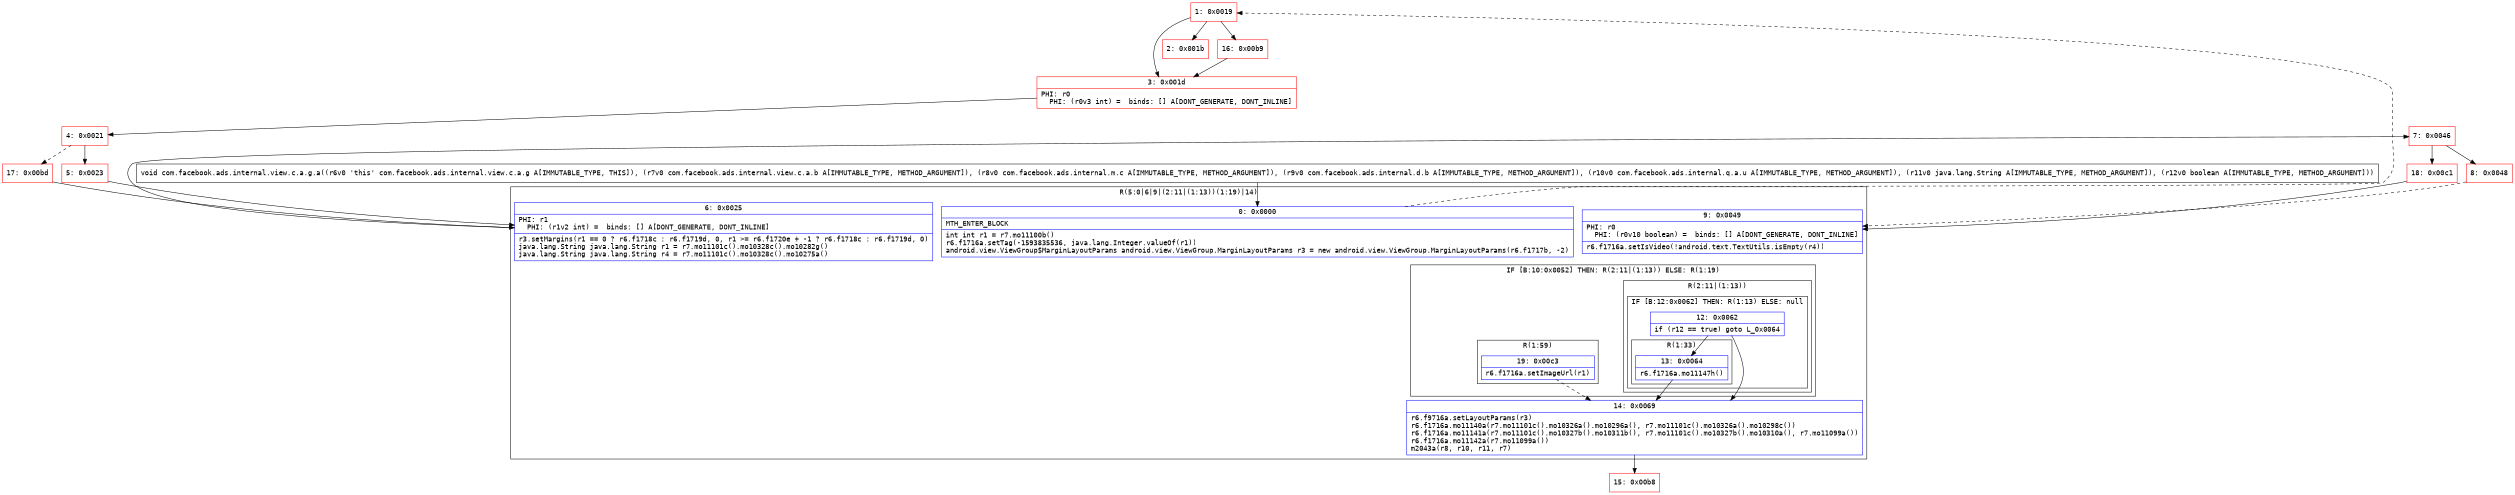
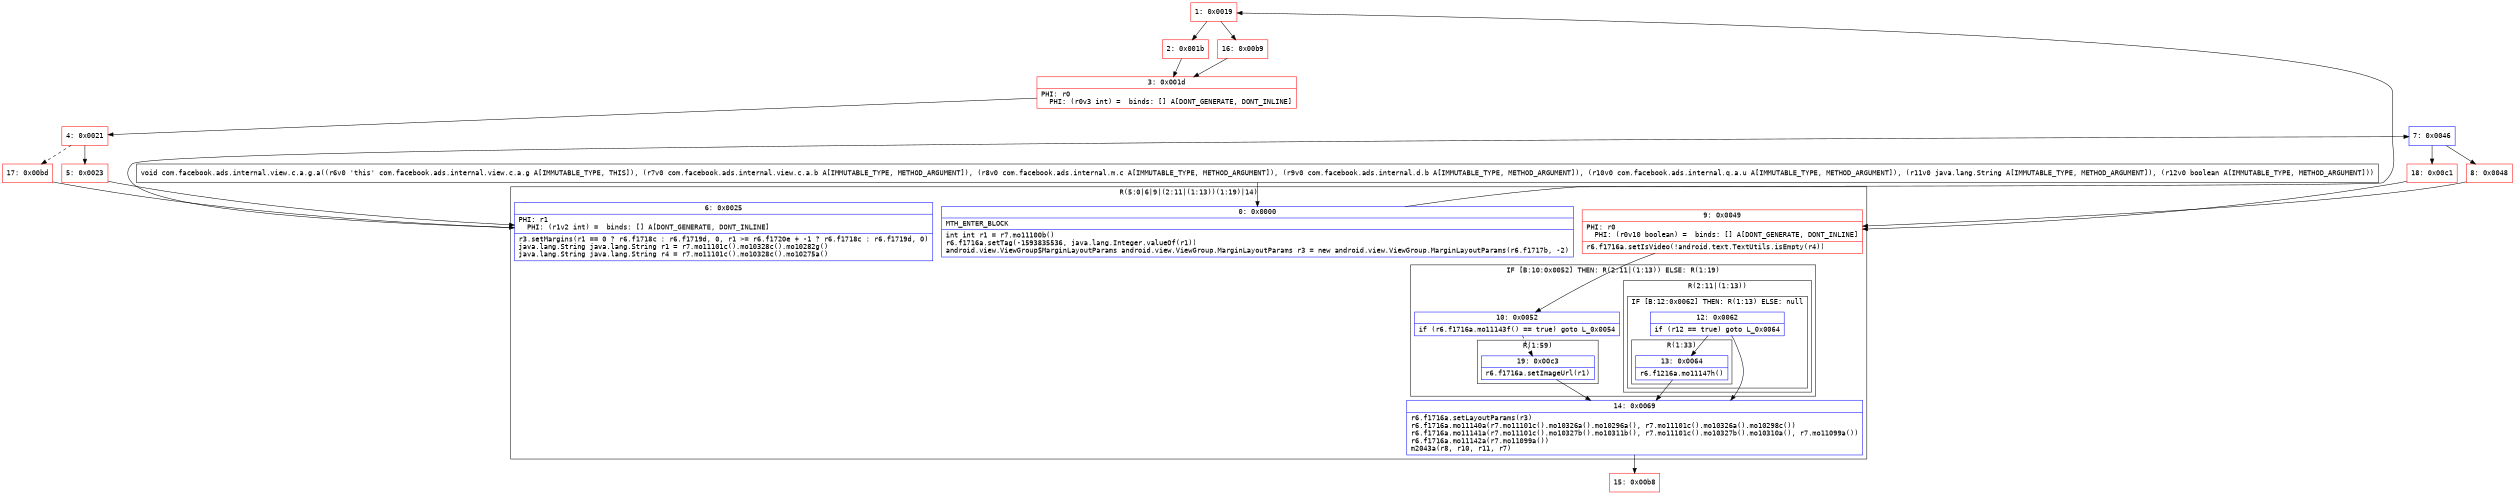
  digraph {
    fontname="DejaVu Sans Mono"
    node [color=red fontname="DejaVu Sans Mono" shape=record]
    edge [fontname="DejaVu Sans Mono"]
-   n1 [color=blue label="{13\:\ 0x0064|r6.f1716a.mo11147h()\l}"]
+   n1 [color=blue label="{13\:\ 0x0064|r6.f1216a.mo11147h()\l}"]
    n2 [color=blue label="{12\:\ 0x0062|if (r12 == true) goto L_0x0064\l}"]
    n3 [color=blue label="{19\:\ 0x00c3|r6.f1716a.setImageUrl(r1)\l}"]
+   n4 [color=blue label="{10\:\ 0x0052|if (r6.f1716a.mo11143f() == true) goto L_0x0054\l}"]
    n5 [color=blue label="{0\:\ 0x0000|MTH_ENTER_BLOCK\l|int int r1 = r7.mo11100b()\lr6.f1716a.setTag(\-1593835536, java.lang.Integer.valueOf(r1))\landroid.view.ViewGroup$MarginLayoutParams android.view.ViewGroup.MarginLayoutParams r3 = new android.view.ViewGroup.MarginLayoutParams(r6.f1717b, \-2)\l}"]
    n6 [color=blue label="{6\:\ 0x0025|PHI: r1 \l  PHI: (r1v2 int) =  binds: [] A[DONT_GENERATE, DONT_INLINE]\l|r3.setMargins(r1 == 0 ? r6.f1718c : r6.f1719d, 0, r1 \>= r6.f1720e + \-1 ? r6.f1718c : r6.f1719d, 0)\ljava.lang.String java.lang.String r1 = r7.mo11101c().mo10328c().mo10282g()\ljava.lang.String java.lang.String r4 = r7.mo11101c().mo10328c().mo10275a()\l}"]
-   n7 [color=blue label="{9\:\ 0x0049|PHI: r0 \l  PHI: (r0v10 boolean) =  binds: [] A[DONT_GENERATE, DONT_INLINE]\l|r6.f1716a.setIsVideo(!android.text.TextUtils.isEmpty(r4))\l}"]
-   n8 [color=blue label="{14\:\ 0x0069|r6.f9716a.setLayoutParams(r3)\lr6.f1716a.mo11140a(r7.mo11101c().mo10326a().mo10296a(), r7.mo11101c().mo10326a().mo10298c())\lr6.f1716a.mo11141a(r7.mo11101c().mo10327b().mo10311b(), r7.mo11101c().mo10327b().mo10310a(), r7.mo11099a())\lr6.f1716a.mo11142a(r7.mo11099a())\lm2043a(r8, r10, r11, r7)\l}"]
+   n7 [label="{9\:\ 0x0049|PHI: r0 \l  PHI: (r0v10 boolean) =  binds: [] A[DONT_GENERATE, DONT_INLINE]\l|r6.f1716a.setIsVideo(!android.text.TextUtils.isEmpty(r4))\l}"]
+   n8 [color=blue label="{14\:\ 0x0069|r6.f1716a.setLayoutParams(r3)\lr6.f1716a.mo11140a(r7.mo11101c().mo10326a().mo10296a(), r7.mo11101c().mo10326a().mo10298c())\lr6.f1716a.mo11141a(r7.mo11101c().mo10327b().mo10311b(), r7.mo11101c().mo10327b().mo10310a(), r7.mo11099a())\lr6.f1716a.mo11142a(r7.mo11099a())\lm2043a(r8, r10, r11, r7)\l}"]
    n9 [label="{1\:\ 0x0019}"]
-   n10 [label="{7\:\ 0x0046}"]
+   n10 [color=blue label="{7\:\ 0x0046}"]
    n11 [label="{15\:\ 0x00b8}"]
    n12 [label="{2\:\ 0x001b}"]
    n13 [label="{16\:\ 0x00b9}"]
    n14 [label="{8\:\ 0x0048}"]
    n15 [label="{18\:\ 0x00c1}"]
    n16 [label="{3\:\ 0x001d|PHI: r0 \l  PHI: (r0v3 int) =  binds: [] A[DONT_GENERATE, DONT_INLINE]\l}"]
    n17 [label="{4\:\ 0x0021}"]
    n18 [label="{5\:\ 0x0023}"]
    n19 [label="{17\:\ 0x00bd}"]
    n20 [label="{void com.facebook.ads.internal.view.c.a.g.a((r6v0 'this' com.facebook.ads.internal.view.c.a.g A[IMMUTABLE_TYPE, THIS]), (r7v0 com.facebook.ads.internal.view.c.a.b A[IMMUTABLE_TYPE, METHOD_ARGUMENT]), (r8v0 com.facebook.ads.internal.m.c A[IMMUTABLE_TYPE, METHOD_ARGUMENT]), (r9v0 com.facebook.ads.internal.d.b A[IMMUTABLE_TYPE, METHOD_ARGUMENT]), (r10v0 com.facebook.ads.internal.q.a.u A[IMMUTABLE_TYPE, METHOD_ARGUMENT]), (r11v0 java.lang.String A[IMMUTABLE_TYPE, METHOD_ARGUMENT]), (r12v0 boolean A[IMMUTABLE_TYPE, METHOD_ARGUMENT])) }" color=""]
    subgraph cluster_1 {
      label="R(5:0|6|9|(2:11|(1:13))(1:19)|14)"
      n5
      n6
      n7
      n8
      subgraph cluster_2 {
        label="IF [B:10:0x0052] THEN: R(2:11|(1:13)) ELSE: R(1:19)"
+       n4
        subgraph cluster_3 {
          label="R(2:11|(1:13))"
          subgraph cluster_4 {
            label="IF [B:12:0x0062] THEN: R(1:13) ELSE: null"
            n2
            subgraph cluster_5 {
              label="R(1:33)"
              n1
            }
          }
        }
        subgraph cluster_6 {
          label="R(1:59)"
          n3
        }
      }
    }
    n1 -> n8
    n2 -> n1
    n2 -> n8 [style=solid]
-   n3 -> n8 [style=dashed]
-   n5 -> n9 [style=dashed]
+   n3 -> n8
+   n4 -> n3 [style=dashed]
+   n5 -> n9
    n6 -> n10
+   n7 -> n4
    n8 -> n11
    n9 -> n12
    n9 -> n13
    n10 -> n14
    n10 -> n15
-   n9 -> n16
+   n12 -> n16
    n13 -> n16
-   n14 -> n7 [style=dashed]
+   n14 -> n7
    n15 -> n7
    n16 -> n17
    n17 -> n18
    n17 -> n19 [style=dashed]
    n18 -> n6
    n19 -> n6
    n20 -> n5
  }
